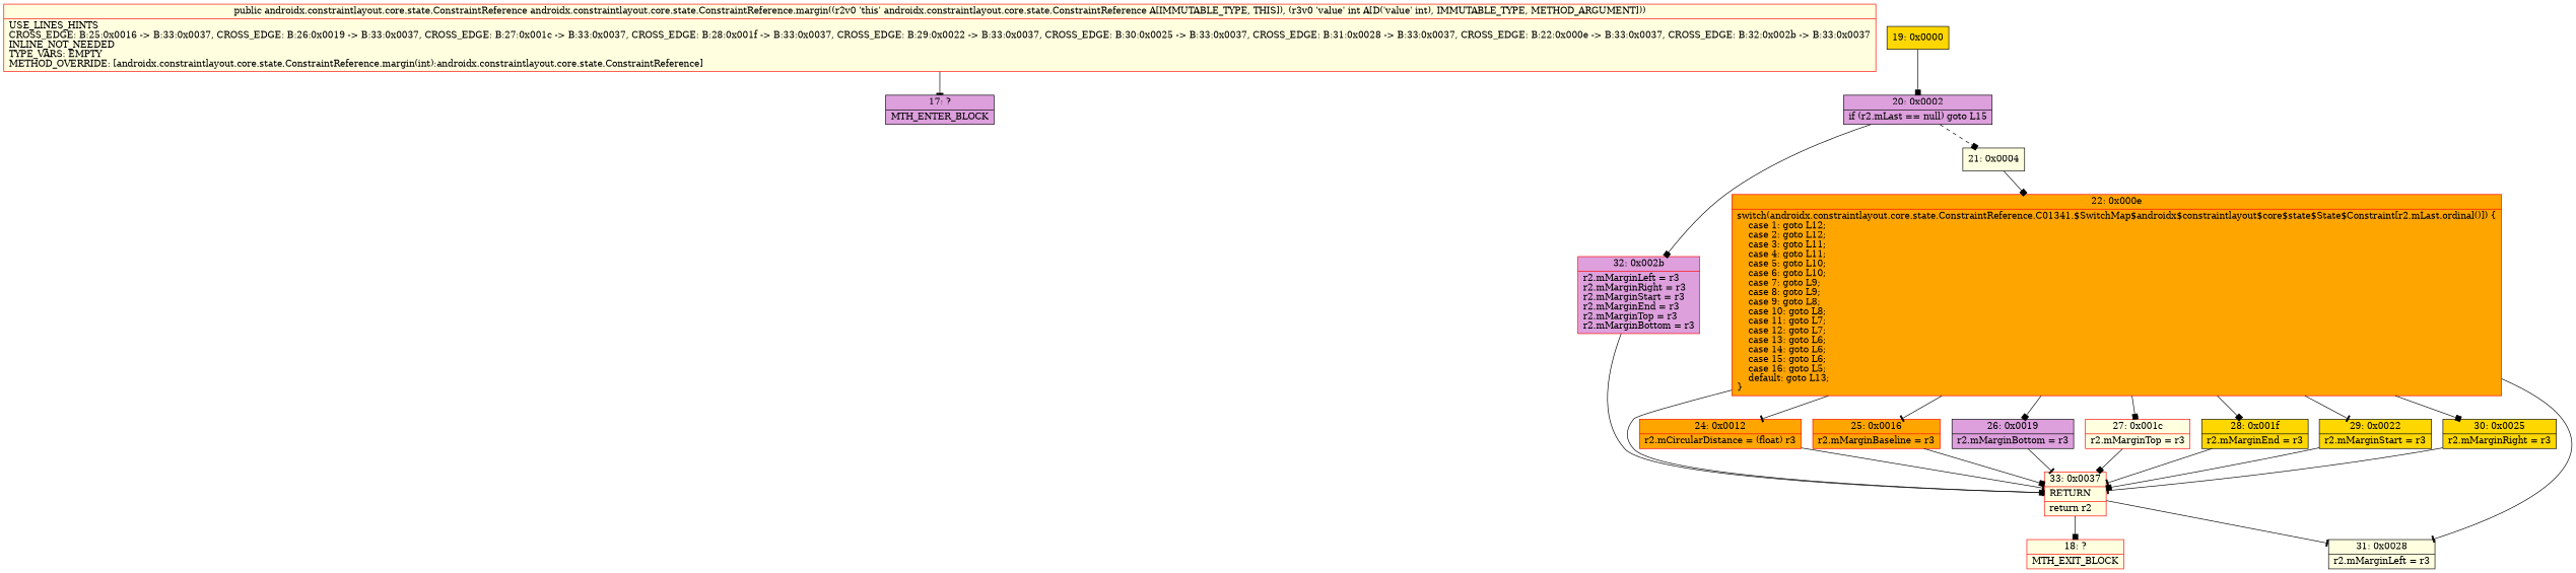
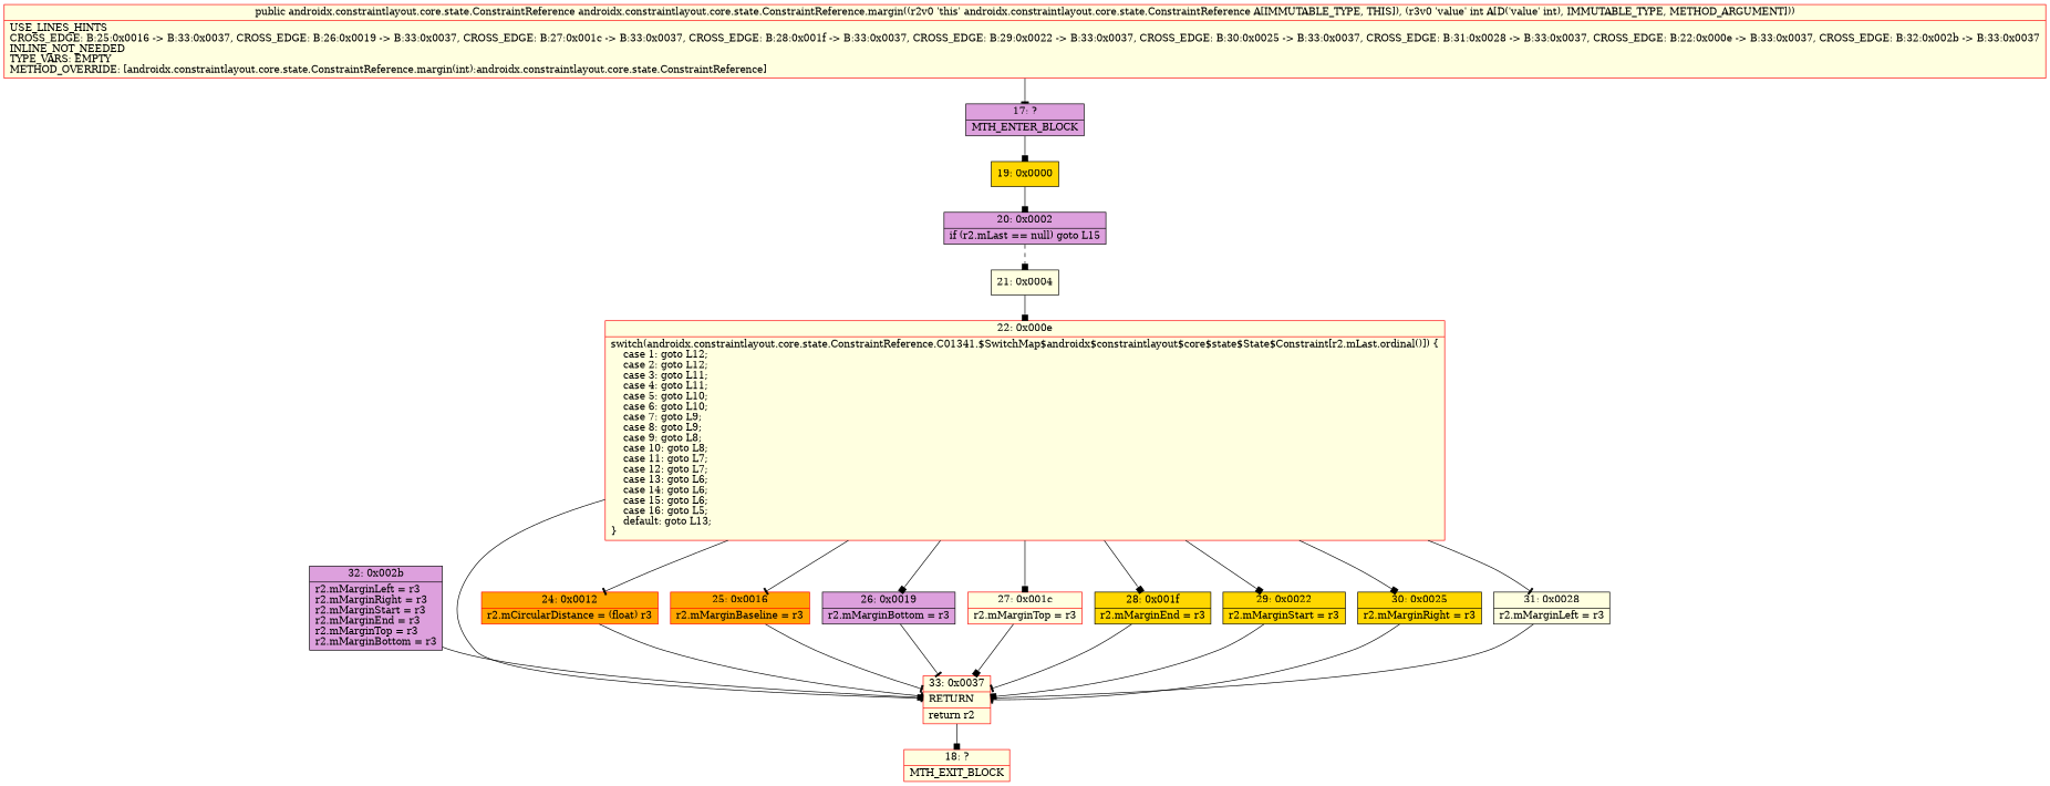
  digraph {
    node [color=black fillcolor=lightyellow shape=record style=filled]
    edge [arrowhead=box]
    n1 [fillcolor=plum label="{17\:\ ?|MTH_ENTER_BLOCK\l}"]
    n2 [fillcolor=gold label="{19\:\ 0x0000}"]
    n3 [fillcolor=plum label="{20\:\ 0x0002|if (r2.mLast == null) goto L15\l}"]
    n4 [label="{21\:\ 0x0004}"]
-   n5 [color=red fillcolor=plum label="{32\:\ 0x002b|r2.mMarginLeft = r3\lr2.mMarginRight = r3\lr2.mMarginStart = r3\lr2.mMarginEnd = r3\lr2.mMarginTop = r3\lr2.mMarginBottom = r3\l}"]
-   n6 [color=red fillcolor=orange label="{22\:\ 0x000e|switch(androidx.constraintlayout.core.state.ConstraintReference.C01341.$SwitchMap$androidx$constraintlayout$core$state$State$Constraint[r2.mLast.ordinal()]) \{\l    case 1: goto L12;\l    case 2: goto L12;\l    case 3: goto L11;\l    case 4: goto L11;\l    case 5: goto L10;\l    case 6: goto L10;\l    case 7: goto L9;\l    case 8: goto L9;\l    case 9: goto L8;\l    case 10: goto L8;\l    case 11: goto L7;\l    case 12: goto L7;\l    case 13: goto L6;\l    case 14: goto L6;\l    case 15: goto L6;\l    case 16: goto L5;\l    default: goto L13;\l\}\l}"]
+   n5 [fillcolor=plum label="{32\:\ 0x002b|r2.mMarginLeft = r3\lr2.mMarginRight = r3\lr2.mMarginStart = r3\lr2.mMarginEnd = r3\lr2.mMarginTop = r3\lr2.mMarginBottom = r3\l}"]
+   n6 [color=red label="{22\:\ 0x000e|switch(androidx.constraintlayout.core.state.ConstraintReference.C01341.$SwitchMap$androidx$constraintlayout$core$state$State$Constraint[r2.mLast.ordinal()]) \{\l    case 1: goto L12;\l    case 2: goto L12;\l    case 3: goto L11;\l    case 4: goto L11;\l    case 5: goto L10;\l    case 6: goto L10;\l    case 7: goto L9;\l    case 8: goto L9;\l    case 9: goto L8;\l    case 10: goto L8;\l    case 11: goto L7;\l    case 12: goto L7;\l    case 13: goto L6;\l    case 14: goto L6;\l    case 15: goto L6;\l    case 16: goto L5;\l    default: goto L13;\l\}\l}"]
    n7 [color=red label="{33\:\ 0x0037|RETURN\l|return r2\l}"]
    n8 [color=red fillcolor=orange label="{24\:\ 0x0012|r2.mCircularDistance = (float) r3\l}"]
    n9 [color=red fillcolor=orange label="{25\:\ 0x0016|r2.mMarginBaseline = r3\l}"]
    n10 [fillcolor=plum label="{26\:\ 0x0019|r2.mMarginBottom = r3\l}"]
    n11 [color=red label="{27\:\ 0x001c|r2.mMarginTop = r3\l}"]
    n12 [fillcolor=gold label="{28\:\ 0x001f|r2.mMarginEnd = r3\l}"]
    n13 [fillcolor=gold label="{29\:\ 0x0022|r2.mMarginStart = r3\l}"]
    n14 [fillcolor=gold label="{30\:\ 0x0025|r2.mMarginRight = r3\l}"]
    n15 [label="{31\:\ 0x0028|r2.mMarginLeft = r3\l}"]
    n16 [color=red label="{18\:\ ?|MTH_EXIT_BLOCK\l}"]
    n17 [color=red label="{public androidx.constraintlayout.core.state.ConstraintReference androidx.constraintlayout.core.state.ConstraintReference.margin((r2v0 'this' androidx.constraintlayout.core.state.ConstraintReference A[IMMUTABLE_TYPE, THIS]), (r3v0 'value' int A[D('value' int), IMMUTABLE_TYPE, METHOD_ARGUMENT]))  | USE_LINES_HINTS\lCROSS_EDGE: B:25:0x0016 \-\> B:33:0x0037, CROSS_EDGE: B:26:0x0019 \-\> B:33:0x0037, CROSS_EDGE: B:27:0x001c \-\> B:33:0x0037, CROSS_EDGE: B:28:0x001f \-\> B:33:0x0037, CROSS_EDGE: B:29:0x0022 \-\> B:33:0x0037, CROSS_EDGE: B:30:0x0025 \-\> B:33:0x0037, CROSS_EDGE: B:31:0x0028 \-\> B:33:0x0037, CROSS_EDGE: B:22:0x000e \-\> B:33:0x0037, CROSS_EDGE: B:32:0x002b \-\> B:33:0x0037\lINLINE_NOT_NEEDED\lTYPE_VARS: EMPTY\lMETHOD_OVERRIDE: [androidx.constraintlayout.core.state.ConstraintReference.margin(int):androidx.constraintlayout.core.state.ConstraintReference]\l}"]
+   n1 -> n2
    n2 -> n3
    n3 -> n4 [style=dashed]
-   n3 -> n5
    n4 -> n6
    n5 -> n7
    n6 -> n7 [arrowhead=tee]
    n6 -> n8 [arrowhead=tee]
    n6 -> n9 [arrowhead=tee]
    n6 -> n10
    n6 -> n11
    n6 -> n12
-   n6 -> n13 [arrowhead=tee]
+   n6 -> n13
    n6 -> n14
    n6 -> n15 [arrowhead=tee]
    n7 -> n16
    n8 -> n7 [arrowhead=tee]
-   n9 -> n7
+   n9 -> n7 [arrowhead=tee]
    n10 -> n7 [arrowhead=tee]
    n11 -> n7
    n12 -> n7 [arrowhead=tee]
    n13 -> n7
    n14 -> n7 [arrowhead=tee]
-   n7 -> n15 [arrowhead=tee]
+   n15 -> n7 [arrowhead=tee]
    n17 -> n1 [arrowhead=tee]
  }
